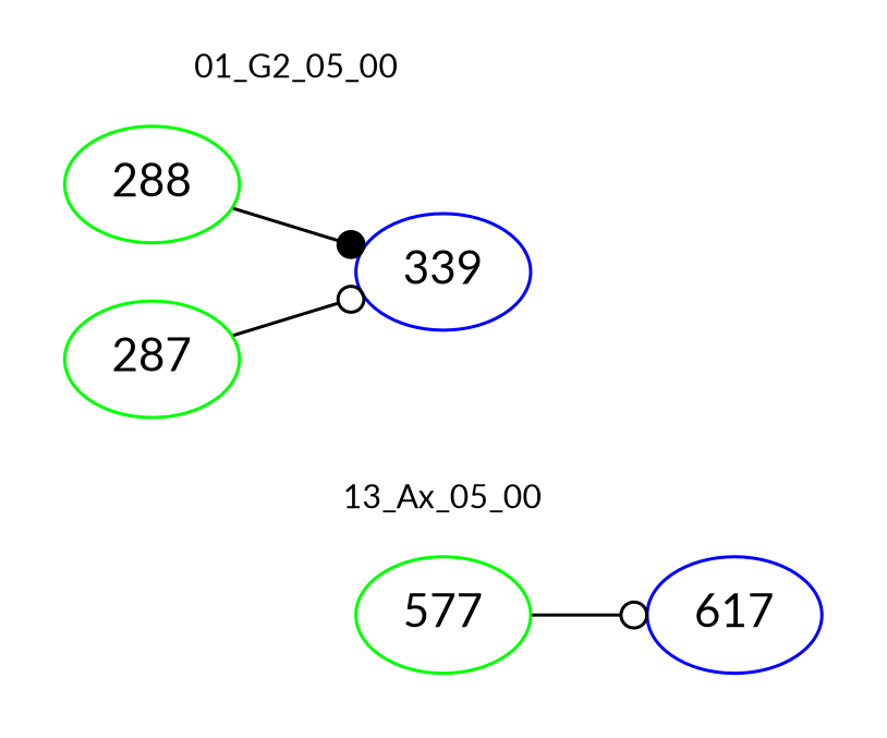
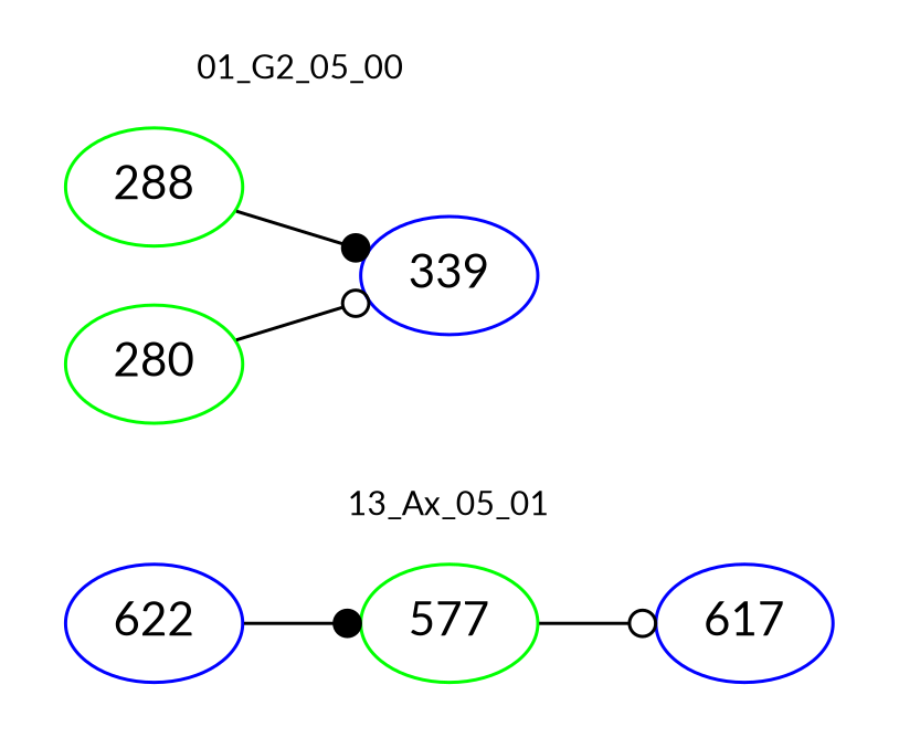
  digraph {
    fontname=Lato
    rankdir=LR
    node [color=blue fontname=Lato]
    edge [arrowhead=dot color=black fontname=Lato]
+   n1 [label=622]
    n2 [color=green label=577]
    n3 [label=617]
    n4 [color=green label=288]
-   n5 [color=green label=287]
+   n5 [color=green label=280]
    n6 [label=339]
    subgraph cluster_1 {
      color=white
      fontsize=10
-     label="13_Ax_05_00"
+     label="13_Ax_05_01"
+     n1
      n2
      n3
    }
    subgraph cluster_2 {
      color=white
      fontsize=10
      label="01_G2_05_00"
      n4
      n5
      n6
    }
+   n1 -> n2
    n2 -> n3 [arrowhead=odot]
    n4 -> n6
    n5 -> n6 [arrowhead=odot]
  }
